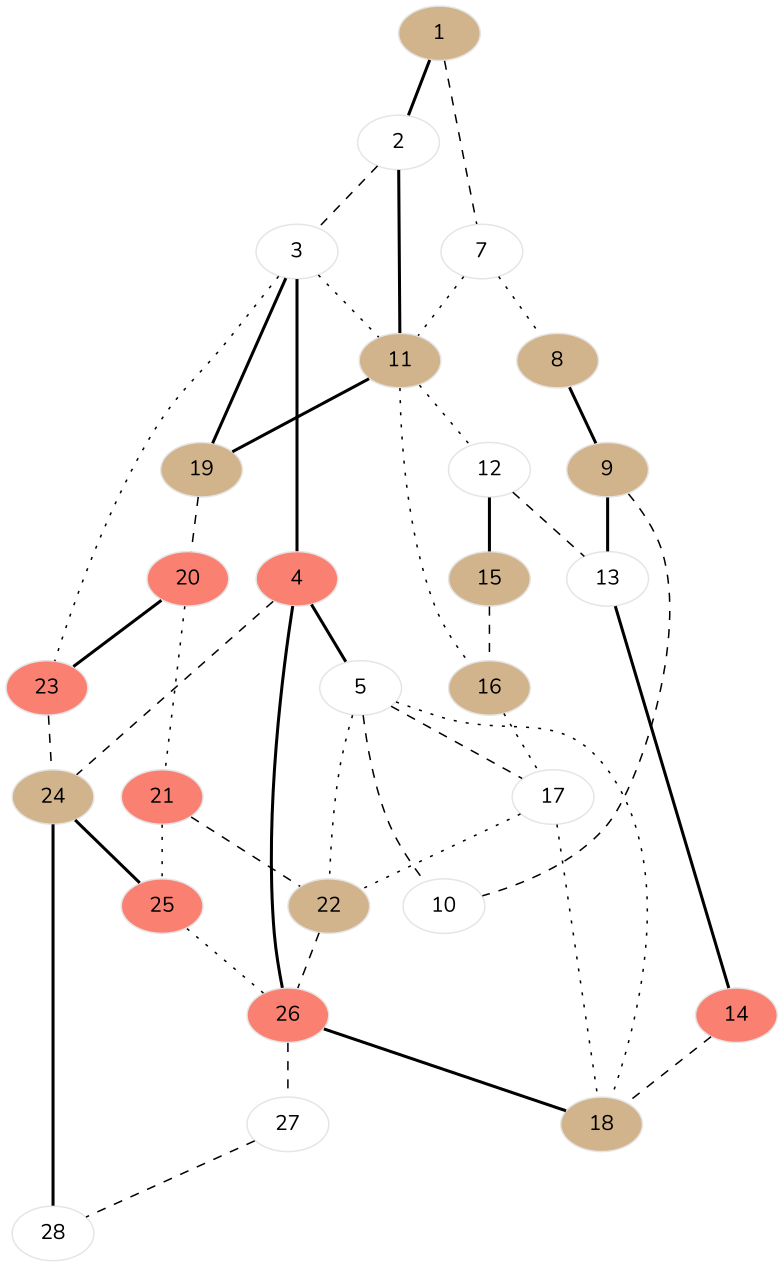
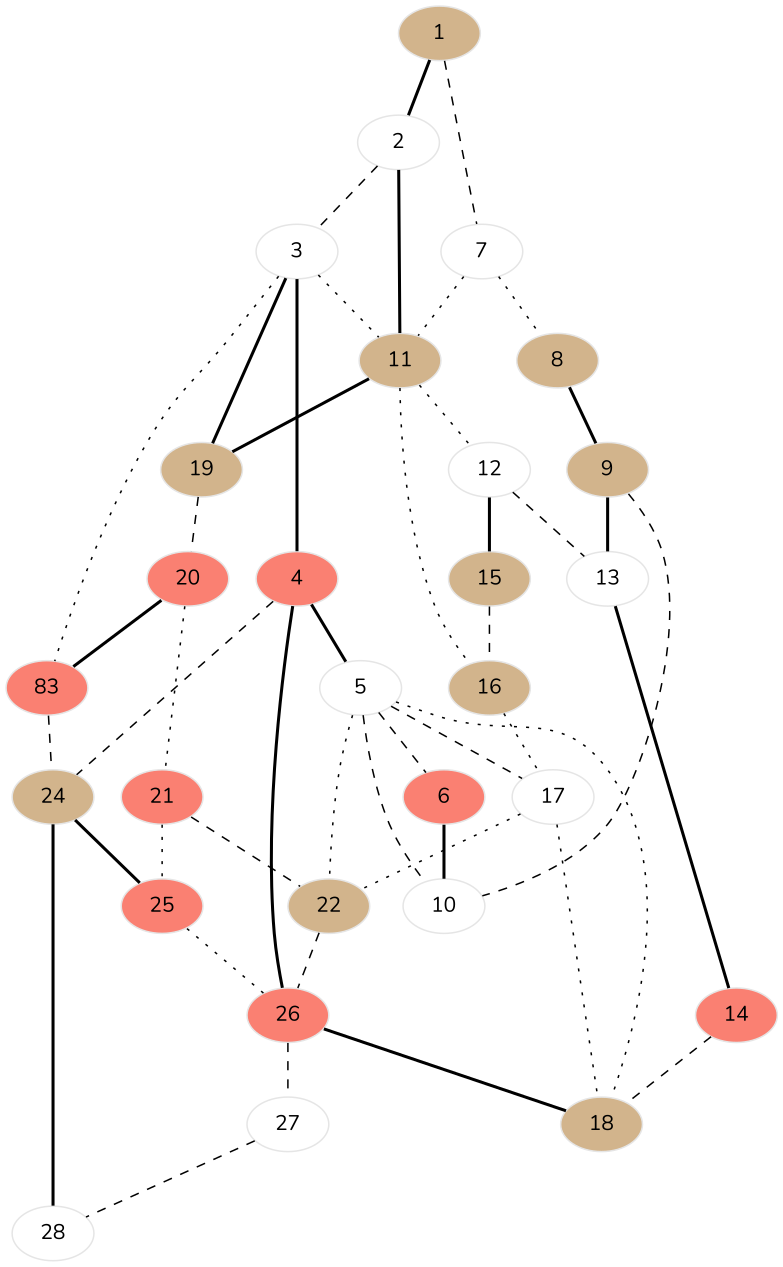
  graph {
    fontname=Nunito
    node [color=gray90 fillcolor=white fontname=Nunito style=filled]
    edge [fontname=Nunito style=dashed weight=1.0]
    2
    1 [fillcolor=tan]
    7
    3
    11 [fillcolor=tan]
    8 [fillcolor=tan]
    4 [fillcolor=salmon]
    19 [fillcolor=tan]
-   23 [fillcolor=salmon]
+   23 [fillcolor=salmon label=83]
    12
    16 [fillcolor=tan]
    5
    24 [fillcolor=tan]
    26 [fillcolor=salmon]
    20 [fillcolor=salmon]
+   6 [fillcolor=salmon]
    10
    18 [fillcolor=tan]
    22 [fillcolor=tan]
    17
    25 [fillcolor=salmon]
    28
    27
    14 [fillcolor=salmon]
    9 [fillcolor=tan]
    13
    15 [fillcolor=tan]
    21 [fillcolor=salmon]
    2 -- 3
    2 -- 11 [style=bold]
    1 -- 2 [style=bold]
    1 -- 7
    7 -- 11 [style=dotted]
    7 -- 8 [style=dotted]
    3 -- 11 [style=dotted]
    3 -- 4 [style=bold weight=2.0]
    3 -- 19 [style=bold]
    3 -- 23 [style=dotted]
    11 -- 19 [style=bold]
    11 -- 12 [style=dotted]
    11 -- 16 [style=dotted]
    8 -- 9 [style=bold]
    4 -- 5 [style=bold]
    4 -- 24
    4 -- 26 [style=bold]
    19 -- 20 [weight=2.0]
    23 -- 24
    12 -- 13
    12 -- 15 [style=bold weight=2.0]
    16 -- 17 [style=dotted]
+   5 -- 6
    5 -- 10
    5 -- 18 [style=dotted]
    5 -- 22 [style=dotted weight=2.0]
    5 -- 17
    24 -- 25 [style=bold]
    24 -- 28 [style=bold weight=2.0]
    26 -- 18 [style=bold]
    26 -- 27 [weight=2.0]
    20 -- 23 [style=bold]
    20 -- 21 [style=dotted]
+   6 -- 10 [style=bold]
    22 -- 26 [weight=2.0]
    17 -- 18 [style=dotted]
    17 -- 22 [style=dotted]
    25 -- 26 [style=dotted]
    27 -- 28
    14 -- 18
    9 -- 10
    9 -- 13 [style=bold]
    13 -- 14 [style=bold]
    15 -- 16
    21 -- 22
    21 -- 25 [style=dotted]
  }
